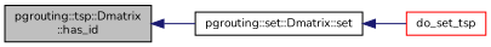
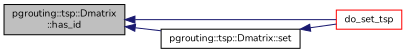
  digraph {
    fontname=Nunito
    rankdir=LR
    node [color=black fillcolor=white fontname=Nunito fontsize=10 shape=record style=filled]
    edge [color=midnightblue dir=back fontname=Nunito fontsize=10 labelfontname=Helvetica labelfontsize=10 style=solid]
    n1 [fillcolor=grey75 fontcolor=black height=0.2 label="pgrouting::tsp::Dmatrix\l::has_id" width=0.4]
    n2 [color=red height=0.2 label=do_set_tsp width=0.4]
-   n3 [height=0.2 label="pgrouting::set::Dmatrix::set" width=0.4]
+   n3 [height=0.2 label="pgrouting::tsp::Dmatrix::set" width=0.4]
+   n1 -> n2
    n1 -> n3
    n3 -> n2
  }
